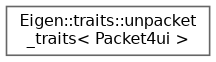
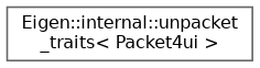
  digraph {
    rankdir=LR
-   n1 [color=grey40 fillcolor=white fontname=Helvetica fontsize=10 height=0.2 label="Eigen::traits::unpacket\l_traits\< Packet4ui \>" shape=box style=filled width=0.4]
+   n1 [color=grey40 fillcolor=white fontname=Helvetica fontsize=10 height=0.2 label="Eigen::internal::unpacket\l_traits\< Packet4ui \>" shape=box style=filled width=0.4]
  }
